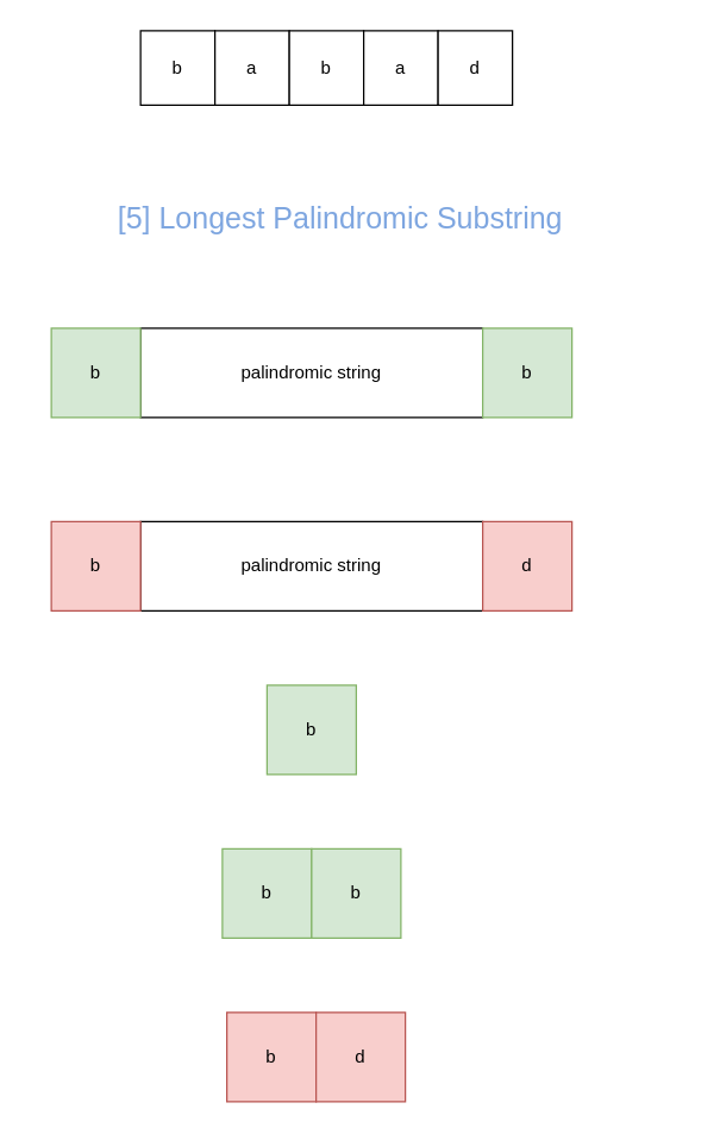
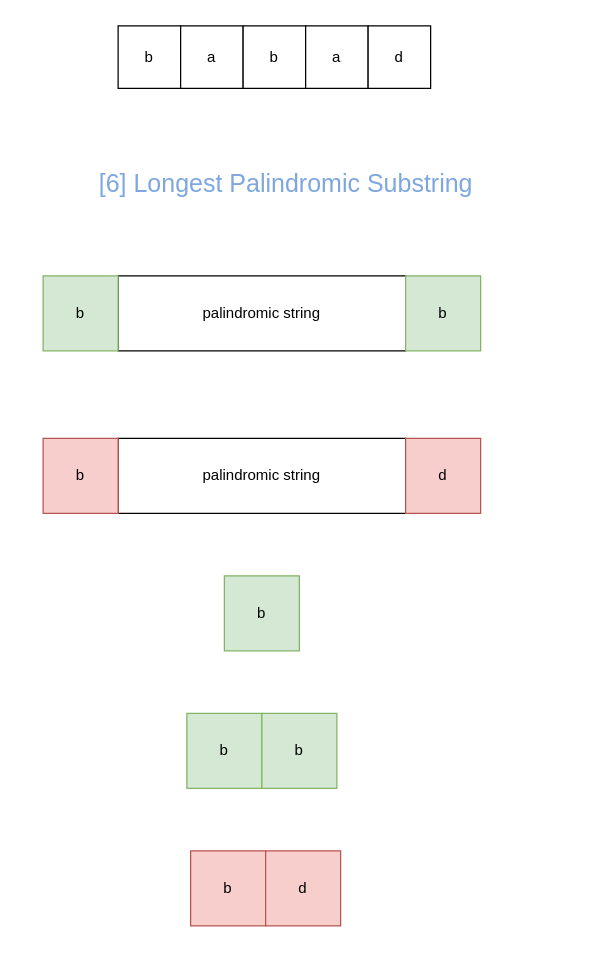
  <mxCell id="0" />
  <mxCell id="1" parent="0" />
  <mxCell id="2" value="b" style="rounded=0;whiteSpace=wrap;html=1;" vertex="1" parent="1"><mxGeometry x="94" y="20" width="50" height="50" as="geometry" /></mxCell>
  <mxCell id="3" value="a" style="rounded=0;whiteSpace=wrap;html=1;" vertex="1" parent="1"><mxGeometry x="144" y="20" width="50" height="50" as="geometry" /></mxCell>
  <mxCell id="4" value="b" style="rounded=0;whiteSpace=wrap;html=1;" vertex="1" parent="1"><mxGeometry x="194" y="20" width="50" height="50" as="geometry" /></mxCell>
  <mxCell id="5" value="a" style="rounded=0;whiteSpace=wrap;html=1;" vertex="1" parent="1"><mxGeometry x="244" y="20" width="50" height="50" as="geometry" /></mxCell>
  <mxCell id="6" value="d" style="rounded=0;whiteSpace=wrap;html=1;" vertex="1" parent="1"><mxGeometry x="294" y="20" width="50" height="50" as="geometry" /></mxCell>
  <mxCell id="7" value="palindromic string" style="rounded=0;whiteSpace=wrap;html=1;" vertex="1" parent="1"><mxGeometry x="94" y="220" width="230" height="60" as="geometry" /></mxCell>
  <mxCell id="8" value="b" style="rounded=0;whiteSpace=wrap;html=1;fillColor=#d5e8d4;strokeColor=#82b366;" vertex="1" parent="1"><mxGeometry x="34" y="220" width="60" height="60" as="geometry" /></mxCell>
  <mxCell id="9" value="b" style="rounded=0;whiteSpace=wrap;html=1;fillColor=#d5e8d4;strokeColor=#82b366;" vertex="1" parent="1"><mxGeometry x="324" y="220" width="60" height="60" as="geometry" /></mxCell>
  <mxCell id="10" value="palindromic string" style="rounded=0;whiteSpace=wrap;html=1;" vertex="1" parent="1"><mxGeometry x="94" y="350" width="230" height="60" as="geometry" /></mxCell>
  <mxCell id="11" value="b" style="rounded=0;whiteSpace=wrap;html=1;fillColor=#f8cecc;strokeColor=#b85450;" vertex="1" parent="1"><mxGeometry x="34" y="350" width="60" height="60" as="geometry" /></mxCell>
  <mxCell id="12" value="d" style="rounded=0;whiteSpace=wrap;html=1;fillColor=#f8cecc;strokeColor=#b85450;" vertex="1" parent="1"><mxGeometry x="324" y="350" width="60" height="60" as="geometry" /></mxCell>
  <mxCell id="13" value="" style="shape=image;html=1;verticalAlign=top;verticalLabelPosition=bottom;labelBackgroundColor=#ffffff;imageAspect=0;aspect=fixed;image=https://cdn3.iconfinder.com/data/icons/flat-actions-icons-9/512/Tick_Mark-128.png" vertex="1" parent="1"><mxGeometry x="409" y="225" width="50" height="50" as="geometry" /></mxCell>
  <mxCell id="14" value="b" style="rounded=0;whiteSpace=wrap;html=1;fillColor=#d5e8d4;strokeColor=#82b366;" vertex="1" parent="1"><mxGeometry x="179" y="460" width="60" height="60" as="geometry" /></mxCell>
  <mxCell id="15" value="" style="shape=image;html=1;verticalAlign=top;verticalLabelPosition=bottom;labelBackgroundColor=#ffffff;imageAspect=0;aspect=fixed;image=https://cdn3.iconfinder.com/data/icons/flat-actions-icons-9/512/Tick_Mark-128.png" vertex="1" parent="1"><mxGeometry x="409" y="460" width="50" height="50" as="geometry" /></mxCell>
  <mxCell id="16" value="b" style="rounded=0;whiteSpace=wrap;html=1;fillColor=#d5e8d4;strokeColor=#82b366;" vertex="1" parent="1"><mxGeometry x="149" y="570" width="60" height="60" as="geometry" /></mxCell>
  <mxCell id="17" value="" style="shape=image;html=1;verticalAlign=top;verticalLabelPosition=bottom;labelBackgroundColor=#ffffff;imageAspect=0;aspect=fixed;image=https://cdn3.iconfinder.com/data/icons/flat-actions-icons-9/512/Tick_Mark-128.png" vertex="1" parent="1"><mxGeometry x="409" y="570" width="50" height="50" as="geometry" /></mxCell>
  <mxCell id="18" value="b" style="rounded=0;whiteSpace=wrap;html=1;fillColor=#d5e8d4;strokeColor=#82b366;" vertex="1" parent="1"><mxGeometry x="209" y="570" width="60" height="60" as="geometry" /></mxCell>
  <mxCell id="19" value="b" style="rounded=0;whiteSpace=wrap;html=1;fillColor=#f8cecc;strokeColor=#b85450;" vertex="1" parent="1"><mxGeometry x="152" y="680" width="60" height="60" as="geometry" /></mxCell>
  <mxCell id="20" value="d" style="rounded=0;whiteSpace=wrap;html=1;fillColor=#f8cecc;strokeColor=#b85450;" vertex="1" parent="1"><mxGeometry x="212" y="680" width="60" height="60" as="geometry" /></mxCell>
  <mxCell id="21" value="" style="shape=image;html=1;verticalAlign=top;verticalLabelPosition=bottom;labelBackgroundColor=#ffffff;imageAspect=0;aspect=fixed;image=https://cdn3.iconfinder.com/data/icons/freeapplication/png/24x24/Delete.png" vertex="1" parent="1"><mxGeometry x="412" y="355" width="50" height="50" as="geometry" /></mxCell>
  <mxCell id="22" value="" style="shape=image;html=1;verticalAlign=top;verticalLabelPosition=bottom;labelBackgroundColor=#ffffff;imageAspect=0;aspect=fixed;image=https://cdn3.iconfinder.com/data/icons/freeapplication/png/24x24/Delete.png" vertex="1" parent="1"><mxGeometry x="404" y="680" width="50" height="50" as="geometry" /></mxCell>
- <mxCell id="23" value="&lt;div style=&quot;font-size: 20px;&quot;&gt;&lt;span style=&quot;font-size: 20px;&quot;&gt;[5] Longest Palindromic Substring&lt;/span&gt;&lt;/div&gt;" style="text;html=1;strokeColor=none;fillColor=none;align=center;verticalAlign=middle;whiteSpace=wrap;rounded=0;fontSize=20;fontColor=#7EA6E0;" vertex="1" parent="1"><mxGeometry x="20" y="140" width="417" height="10" as="geometry" /></mxCell>
+ <mxCell id="23" value="&lt;div style=&quot;font-size: 20px;&quot;&gt;&lt;span style=&quot;font-size: 20px;&quot;&gt;[6] Longest Palindromic Substring&lt;/span&gt;&lt;/div&gt;" style="text;html=1;strokeColor=none;fillColor=none;align=center;verticalAlign=middle;whiteSpace=wrap;rounded=0;fontSize=20;fontColor=#7EA6E0;" vertex="1" parent="1"><mxGeometry x="20" y="140" width="417" height="10" as="geometry" /></mxCell>
